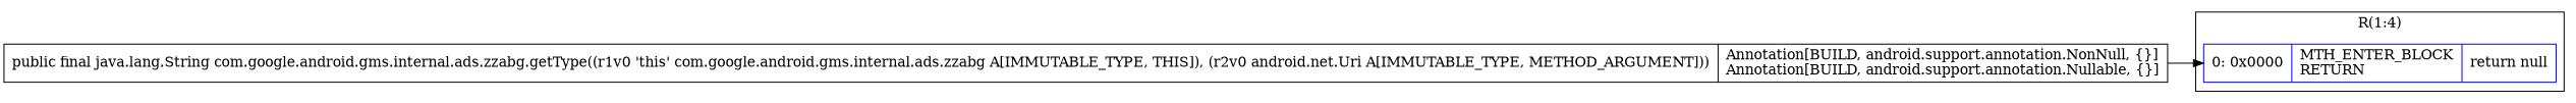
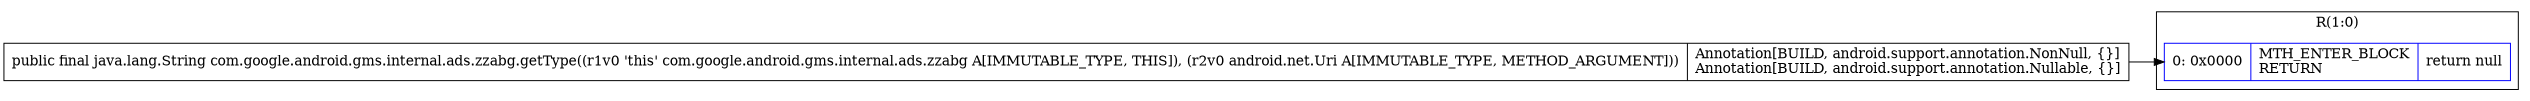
  digraph {
    rankdir=LR
    node [shape=record]
    n1 [color=blue label="{0\:\ 0x0000|MTH_ENTER_BLOCK\lRETURN\l|return null\l}"]
    n2 [label="{public final java.lang.String com.google.android.gms.internal.ads.zzabg.getType((r1v0 'this' com.google.android.gms.internal.ads.zzabg A[IMMUTABLE_TYPE, THIS]), (r2v0 android.net.Uri A[IMMUTABLE_TYPE, METHOD_ARGUMENT]))  | Annotation[BUILD, android.support.annotation.NonNull, \{\}]\lAnnotation[BUILD, android.support.annotation.Nullable, \{\}]\l}"]
    subgraph cluster_1 {
-     label="R(1:4)"
+     label="R(1:0)"
      n1
    }
    n2 -> n1
  }
